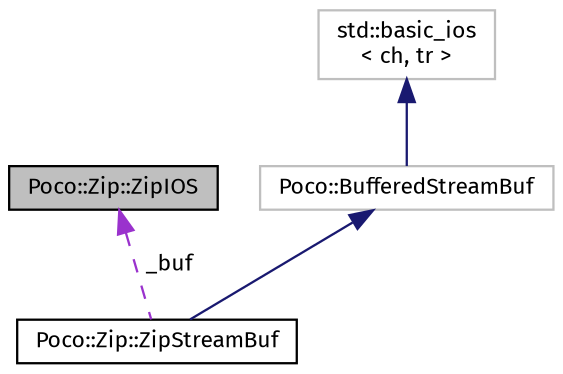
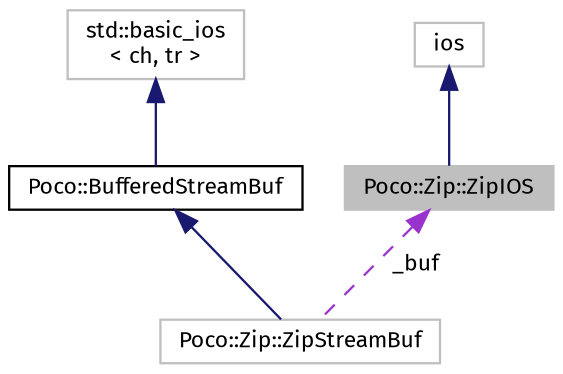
  digraph {
    fontname="Fira Sans"
    node [color=black fillcolor=white fontname="Fira Sans" fontsize=10 shape=record style=filled]
    edge [color=midnightblue dir=back fontname="Fira Sans" fontsize=10 labelfontname=Helvetica labelfontsize=10 style=solid]
-   n1 [fillcolor=grey75 fontcolor=black height=0.2 label="Poco::Zip::ZipIOS" width=0.4]
-   n2 [height=0.2 label="Poco::Zip::ZipStreamBuf" width=0.4]
-   n4 [color=grey75 height=0.2 label="Poco::BufferedStreamBuf" width=0.4]
+   n1 [color=grey75 fillcolor=grey75 fontcolor=black height=0.2 label="Poco::Zip::ZipIOS" width=0.4]
+   n2 [color=grey75 height=0.2 label="Poco::Zip::ZipStreamBuf" width=0.4]
+   n3 [color=grey75 height=0.2 label=ios width=0.4]
+   n4 [height=0.2 label="Poco::BufferedStreamBuf" width=0.4]
    n5 [color=grey75 height=0.2 label="std::basic_ios\l\< ch, tr \>" width=0.4]
    n1 -> n2 [color=darkorchid3 label=" _buf" style=dashed]
+   n3 -> n1
    n4 -> n2
    n5 -> n4
  }
